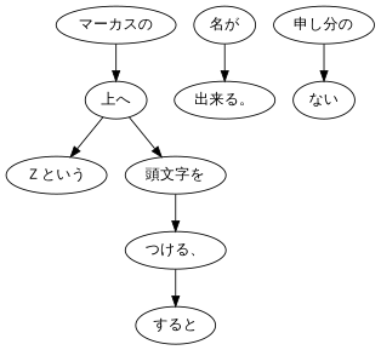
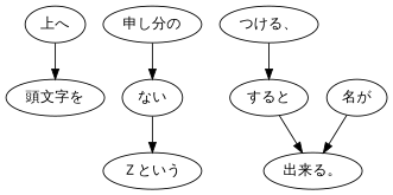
  digraph {
-   n1 [label="マーカスの"]
    n2 [label="上へ"]
    n3 [label="Ｚという"]
    n4 [label="頭文字を"]
    n5 [label="つける、"]
    n6 [label="すると"]
    n7 [label="出来る。"]
    n8 [label="申し分の"]
    n9 [label="ない"]
    n10 [label="名が"]
-   n1 -> n2
-   n2 -> n3
+   n9 -> n3
    n2 -> n4
-   n4 -> n5
    n5 -> n6
+   n6 -> n7
    n8 -> n9
    n10 -> n7
  }
